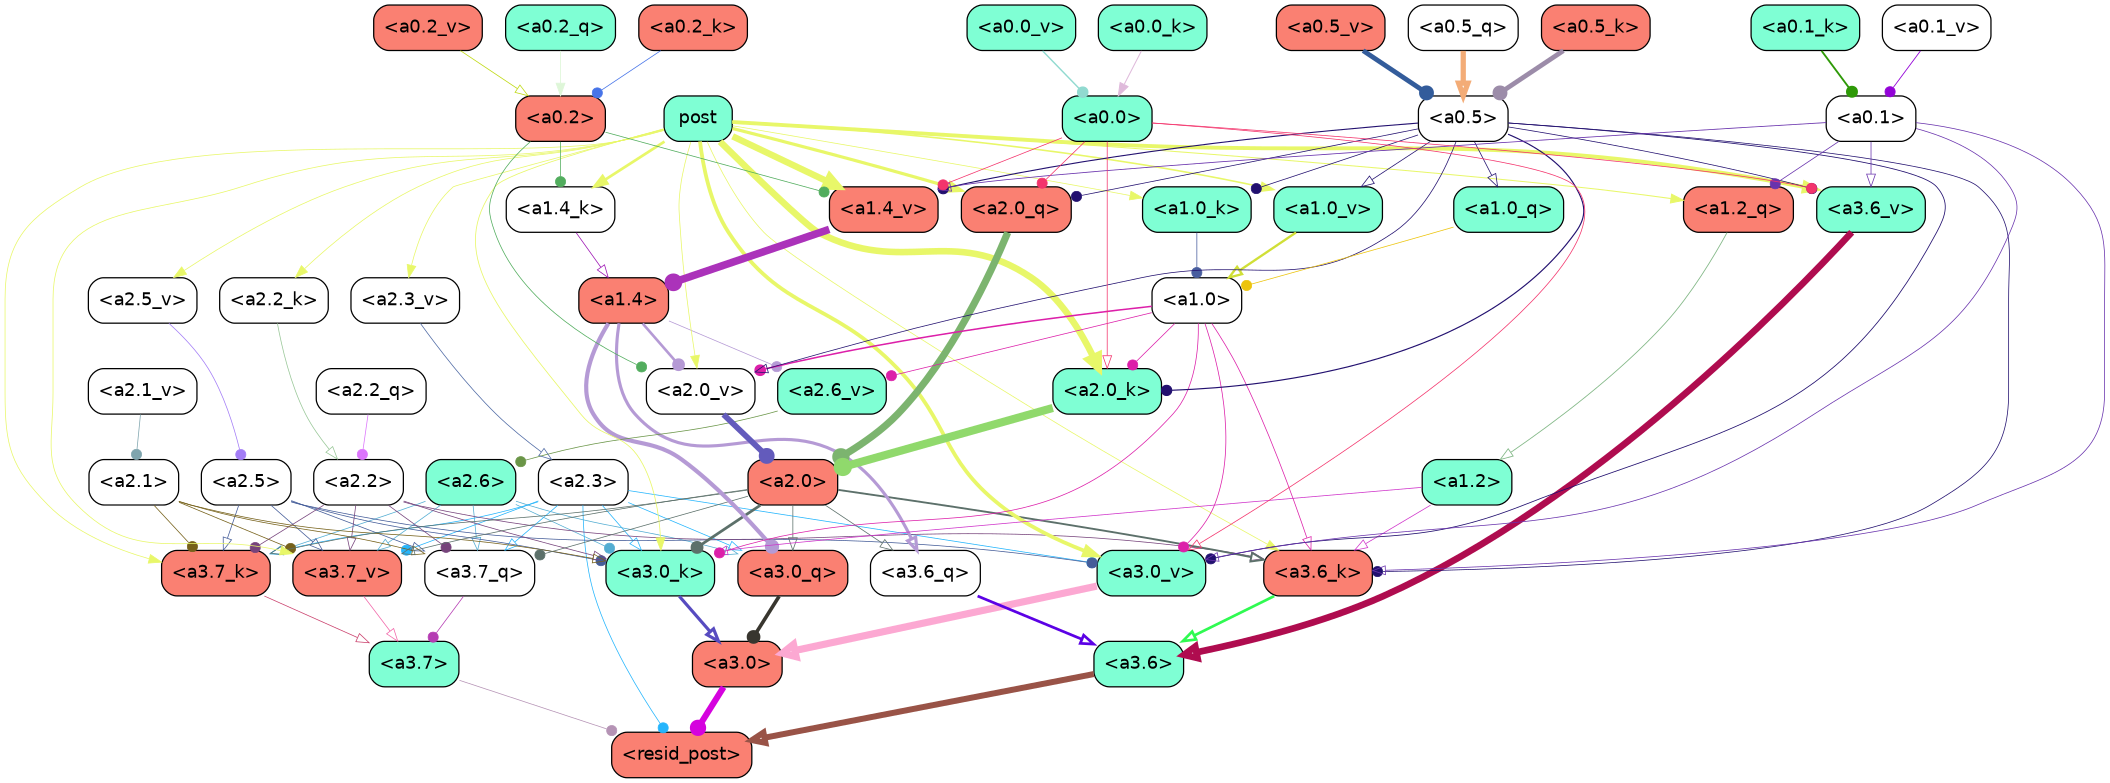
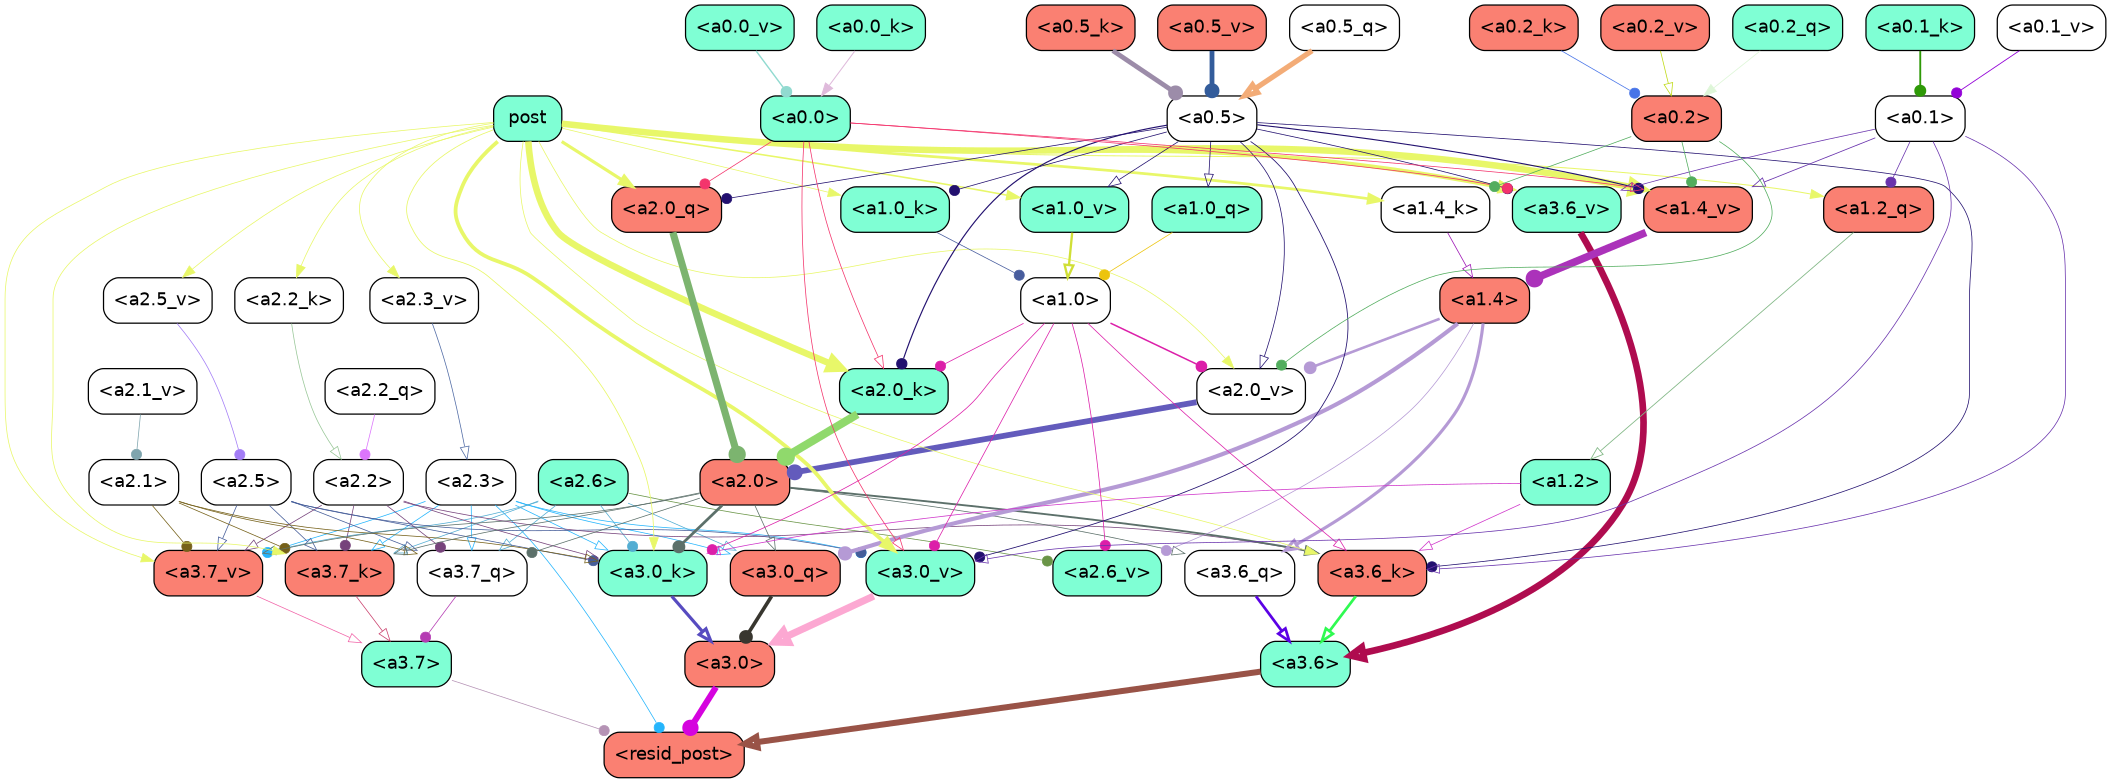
  strict digraph {
    splines=true
    node [color=black fillcolor=aquamarine fontname=Helvetica shape=box style="filled, rounded"]
    edge [arrowhead=dot color="#e8f769" penwidth=0.6]
    "<resid_post>" [fillcolor=salmon]
    "<a3.7>"
    "<a3.6>"
    "<a3.0>" [fillcolor=salmon]
    "<a2.3>" [fillcolor=white]
    "<a3.7_q>" [fillcolor=white]
    "<a3.0_q>" [fillcolor=salmon]
    "<a3.7_k>" [fillcolor=salmon]
    "<a3.0_k>"
    "<a3.7_v>" [fillcolor=salmon]
    "<a3.0_v>"
    "<a3.6_q>" [fillcolor=white]
    "<a3.6_k>" [fillcolor=salmon]
    "<a3.6_v>"
    "<a2.6>"
    "<a2.5>" [fillcolor=white]
    "<a2.2>" [fillcolor=white]
    "<a2.1>" [fillcolor=white]
    "<a2.0>" [fillcolor=salmon]
    "<a1.4>" [fillcolor=salmon]
    "<a2.6_v>"
    "<a2.0_v>" [fillcolor=white]
    n23 [label=post]
    "<a2.0_q>" [fillcolor=salmon]
    "<a2.2_k>" [fillcolor=white]
    "<a2.0_k>"
    "<a2.5_v>" [fillcolor=white]
    "<a2.3_v>" [fillcolor=white]
    "<a1.2_q>" [fillcolor=salmon]
    "<a1.4_k>" [fillcolor=white]
    "<a1.0_k>"
    "<a1.4_v>" [fillcolor=salmon]
    "<a1.0_v>"
    "<a1.2>"
    "<a1.0>" [fillcolor=white]
    "<a0.5>" [fillcolor=white]
    "<a1.0_q>"
    "<a0.1>" [fillcolor=white]
    "<a0.0>"
    "<a2.2_q>" [fillcolor=white]
    "<a2.1_v>" [fillcolor=white]
    "<a0.2>" [fillcolor=salmon]
    "<a0.5_q>" [fillcolor=white]
    "<a0.2_q>"
    "<a0.5_k>" [fillcolor=salmon]
    "<a0.2_k>" [fillcolor=salmon]
    "<a0.1_k>"
    "<a0.0_k>"
    "<a0.5_v>" [fillcolor=salmon]
    "<a0.2_v>" [fillcolor=salmon]
    "<a0.1_v>" [fillcolor=white]
    "<a0.0_v>"
    "<a3.7>" -> "<resid_post>" [color="#b593b5"]
    "<a3.6>" -> "<resid_post>" [arrowhead=onormal color="#995347" penwidth=4.7534414529800415]
    "<a3.0>" -> "<resid_post>" [color="#d503de" penwidth=4.898576855659485]
    "<a2.3>" -> "<resid_post>" [color="#25b5fc"]
    "<a2.3>" -> "<a3.7_q>" [arrowhead=onormal color="#25b5fc"]
    "<a2.3>" -> "<a3.0_q>" [arrowhead=onormal color="#25b5fc"]
    "<a2.3>" -> "<a3.7_k>" [arrowhead=onormal color="#25b5fc"]
    "<a2.3>" -> "<a3.0_k>" [arrowhead=onormal color="#25b5fc"]
    "<a2.3>" -> "<a3.7_v>" [color="#25b5fc"]
    "<a2.3>" -> "<a3.0_v>" [color="#25b5fc"]
    "<a3.7_q>" -> "<a3.7>" [color="#b53cb3"]
    "<a3.0_q>" -> "<a3.0>" [color="#38362f" penwidth=2.870753765106201]
    "<a3.7_k>" -> "<a3.7>" [arrowhead=onormal color="#ca416d"]
    "<a3.0_k>" -> "<a3.0>" [arrowhead=onormal color="#574bc0" penwidth=2.520303964614868]
    "<a3.7_v>" -> "<a3.7>" [arrowhead=onormal color="#f166a9"]
    "<a3.0_v>" -> "<a3.0>" [arrowhead=onormal color="#fca8d2" penwidth=5.680712580680847]
    "<a3.6_q>" -> "<a3.6>" [arrowhead=onormal color="#5b01e5" penwidth=2.160832464694977]
    "<a3.6_k>" -> "<a3.6>" [arrowhead=onormal color="#2ffa51" penwidth=2.13908451795578]
    "<a3.6_v>" -> "<a3.6>" [arrowhead=onormal color="#af0c4f" penwidth=5.297133803367615]
    "<a2.6>" -> "<a3.7_q>" [arrowhead=onormal color="#53add2"]
    "<a2.6>" -> "<a3.0_q>" [arrowhead=onormal color="#53add2"]
    "<a2.6>" -> "<a3.7_k>" [arrowhead=onormal color="#53add2"]
    "<a2.6>" -> "<a3.0_k>" [color="#53add2"]
    "<a2.6>" -> "<a3.7_v>" [arrowhead=onormal color="#53add2"]
    "<a2.5>" -> "<a3.7_q>" [arrowhead=onormal color="#455d99"]
    "<a2.5>" -> "<a3.7_k>" [arrowhead=onormal color="#455d99"]
    "<a2.5>" -> "<a3.0_k>" [color="#455d99"]
    "<a2.5>" -> "<a3.7_v>" [arrowhead=onormal color="#455d99"]
    "<a2.5>" -> "<a3.0_v>" [color="#455d99"]
    "<a2.2>" -> "<a3.7_q>" [color="#76437b"]
    "<a2.2>" -> "<a3.7_k>" [color="#76437b"]
    "<a2.2>" -> "<a3.0_k>" [arrowhead=onormal color="#76437b"]
    "<a2.2>" -> "<a3.7_v>" [arrowhead=onormal color="#76437b"]
    "<a2.2>" -> "<a3.6_k>" [arrowhead=onormal color="#76437b"]
    "<a2.1>" -> "<a3.7_q>" [arrowhead=onormal color="#76611a"]
    "<a2.1>" -> "<a3.7_k>" [color="#76611a"]
    "<a2.1>" -> "<a3.0_k>" [arrowhead=onormal color="#76611a"]
    "<a2.1>" -> "<a3.7_v>" [color="#76611a"]
    "<a2.0>" -> "<a3.7_q>" [color="#5c706a"]
    "<a2.0>" -> "<a3.0_q>" [arrowhead=onormal color="#5c706a"]
    "<a2.0>" -> "<a3.7_k>" [arrowhead=onormal color="#5c706a"]
    "<a2.0>" -> "<a3.0_k>" [color="#5c706a" penwidth=2.18752121925354]
    "<a2.0>" -> "<a3.7_v>" [arrowhead=onormal color="#5c706a"]
    "<a2.0>" -> "<a3.6_q>" [arrowhead=onormal color="#5c706a"]
    "<a2.0>" -> "<a3.6_k>" [arrowhead=onormal color="#5c706a" penwidth=1.4957321882247925]
    "<a1.4>" -> "<a3.0_q>" [color="#b59ad5" penwidth=3.299744725227356]
    "<a1.4>" -> "<a3.6_q>" [arrowhead=onormal color="#b59ad5" penwidth=2.4829938411712646]
    "<a1.4>" -> "<a2.6_v>" [color="#b59ad5"]
    "<a1.4>" -> "<a2.0_v>" [color="#b59ad5" penwidth=2.092592429369688]
-   "<a2.6_v>" -> "<a2.6>" [color="#6a9547"]
+   "<a2.6>" -> "<a2.6_v>" [color="#6a9547"]
    "<a2.0_v>" -> "<a2.0>" [color="#635bbc" penwidth=4.5695202350616455]
    n23 -> "<a3.7_k>" [arrowhead=""]
    n23 -> "<a3.0_k>" [penwidth=0.6394047290086746 arrowhead=""]
    n23 -> "<a3.7_v>" [arrowhead=""]
    n23 -> "<a3.0_v>" [penwidth=3.0212591886520386 arrowhead=""]
    n23 -> "<a3.6_k>" [arrowhead=""]
    n23 -> "<a3.6_v>" [penwidth=3.067279100418091 arrowhead=""]
    n23 -> "<a2.0_v>" [arrowhead=""]
    n23 -> "<a2.0_q>" [penwidth=2.5355080366134644 arrowhead=""]
    n23 -> "<a2.2_k>" [arrowhead=""]
    n23 -> "<a2.0_k>" [penwidth=5.2180726528167725 arrowhead=""]
    n23 -> "<a2.5_v>" [arrowhead=""]
    n23 -> "<a2.3_v>" [arrowhead=""]
    n23 -> "<a1.2_q>" [penwidth=0.8094894886016846 arrowhead=""]
    n23 -> "<a1.4_k>" [penwidth=2.1732678413391113 arrowhead=""]
    n23 -> "<a1.0_k>" [arrowhead=""]
    n23 -> "<a1.4_v>" [penwidth=5.162249565124512 arrowhead=""]
    n23 -> "<a1.0_v>" [penwidth=1.26457279920578 arrowhead=""]
    "<a2.0_q>" -> "<a2.0>" [color="#7cb46f" penwidth=5.681910276412964]
    "<a2.2_k>" -> "<a2.2>" [arrowhead=onormal color="#99c798"]
    "<a2.0_k>" -> "<a2.0>" [color="#90d96c" penwidth=6.447777509689331]
    "<a2.5_v>" -> "<a2.5>" [color="#a37df6"]
    "<a2.3_v>" -> "<a2.3>" [arrowhead=onormal color="#506ba5"]
    "<a1.2_q>" -> "<a1.2>" [arrowhead=onormal color="#83b887" penwidth=0.6769798994064331]
    "<a1.4_k>" -> "<a1.4>" [arrowhead=onormal color="#9c12b3"]
    "<a1.0_k>" -> "<a1.0>" [color="#485d9e"]
    "<a1.4_v>" -> "<a1.4>" [color="#ab32ba" penwidth=6.016597509384155]
    "<a1.0_v>" -> "<a1.0>" [arrowhead=onormal color="#d0df37" penwidth=1.8562973737716675]
    "<a1.2>" -> "<a3.0_k>" [arrowhead=onormal color="#cf34ca"]
    "<a1.2>" -> "<a3.6_k>" [arrowhead=onormal color="#cf34ca"]
    "<a1.0>" -> "<a3.0_k>" [color="#dc1fa9"]
    "<a1.0>" -> "<a3.0_v>" [color="#dc1fa9"]
    "<a1.0>" -> "<a3.6_k>" [arrowhead=onormal color="#dc1fa9"]
    "<a1.0>" -> "<a2.6_v>" [color="#dc1fa9"]
    "<a1.0>" -> "<a2.0_v>" [color="#dc1fa9" penwidth=1.2132605910301208]
    "<a1.0>" -> "<a2.0_k>" [color="#dc1fa9"]
    "<a0.5>" -> "<a3.0_v>" [color="#22106f" penwidth=0.648682102560997]
    "<a0.5>" -> "<a3.6_k>" [color="#22106f"]
    "<a0.5>" -> "<a3.6_v>" [color="#22106f"]
    "<a0.5>" -> "<a2.0_v>" [arrowhead=onormal color="#22106f"]
    "<a0.5>" -> "<a2.0_q>" [color="#22106f"]
    "<a0.5>" -> "<a2.0_k>" [color="#22106f" penwidth=0.9236047863960266]
    "<a0.5>" -> "<a1.0_k>" [color="#22106f"]
    "<a0.5>" -> "<a1.4_v>" [color="#22106f" penwidth=0.8783596754074097]
    "<a0.5>" -> "<a1.0_v>" [arrowhead=onormal color="#22106f"]
    "<a0.5>" -> "<a1.0_q>" [arrowhead=onormal color="#22106f"]
    "<a1.0_q>" -> "<a1.0>" [color="#ecc40d"]
    "<a0.1>" -> "<a3.0_v>" [arrowhead=onormal color="#6933ad"]
    "<a0.1>" -> "<a3.6_k>" [arrowhead=onormal color="#6933ad"]
    "<a0.1>" -> "<a3.6_v>" [arrowhead=onormal color="#6933ad"]
    "<a0.1>" -> "<a1.2_q>" [color="#6933ad"]
    "<a0.1>" -> "<a1.4_v>" [arrowhead=onormal color="#6933ad" penwidth=0.6490728855133057]
    "<a0.0>" -> "<a3.0_v>" [arrowhead=onormal color="#f3346c"]
    "<a0.0>" -> "<a3.6_v>" [color="#f3346c"]
    "<a0.0>" -> "<a2.0_q>" [color="#f3346c"]
    "<a0.0>" -> "<a2.0_k>" [arrowhead=onormal color="#f3346c"]
-   "<a0.0>" -> "<a1.4_v>" [color="#f3346c"]
+   "<a0.0>" -> "<a1.4_v>" [arrowhead=onormal color="#f3346c"]
    "<a2.2_q>" -> "<a2.2>" [color="#dc75fc"]
    "<a2.1_v>" -> "<a2.1>" [color="#7fa5ae"]
    "<a0.2>" -> "<a2.0_v>" [color="#52ad5e"]
    "<a0.2>" -> "<a1.4_k>" [color="#52ad5e"]
    "<a0.2>" -> "<a1.4_v>" [color="#52ad5e"]
    "<a0.5_q>" -> "<a0.5>" [arrowhead=onormal color="#f3ac77" penwidth=4.176325984299183]
    "<a0.2_q>" -> "<a0.2>" [color="#def6d8" penwidth=0.6484866142272949 arrowhead=""]
    "<a0.5_k>" -> "<a0.5>" [color="#9c8ca9" penwidth=3.7953722774982452]
    "<a0.2_k>" -> "<a0.2>" [color="#4774e8"]
    "<a0.1_k>" -> "<a0.1>" [color="#2e9907" penwidth=1.483607530593872]
    "<a0.0_k>" -> "<a0.0>" [color="#dfbadb" penwidth=0.8216795921325684 arrowhead=""]
    "<a0.5_v>" -> "<a0.5>" [color="#335c9b" penwidth=3.805475652217865]
    "<a0.2_v>" -> "<a0.2>" [arrowhead=onormal color="#bed911"]
    "<a0.1_v>" -> "<a0.1>" [color="#9303d7" penwidth=0.6855120658874512]
    "<a0.0_v>" -> "<a0.0>" [color="#91dad0" penwidth=1.1353182792663574]
  }
